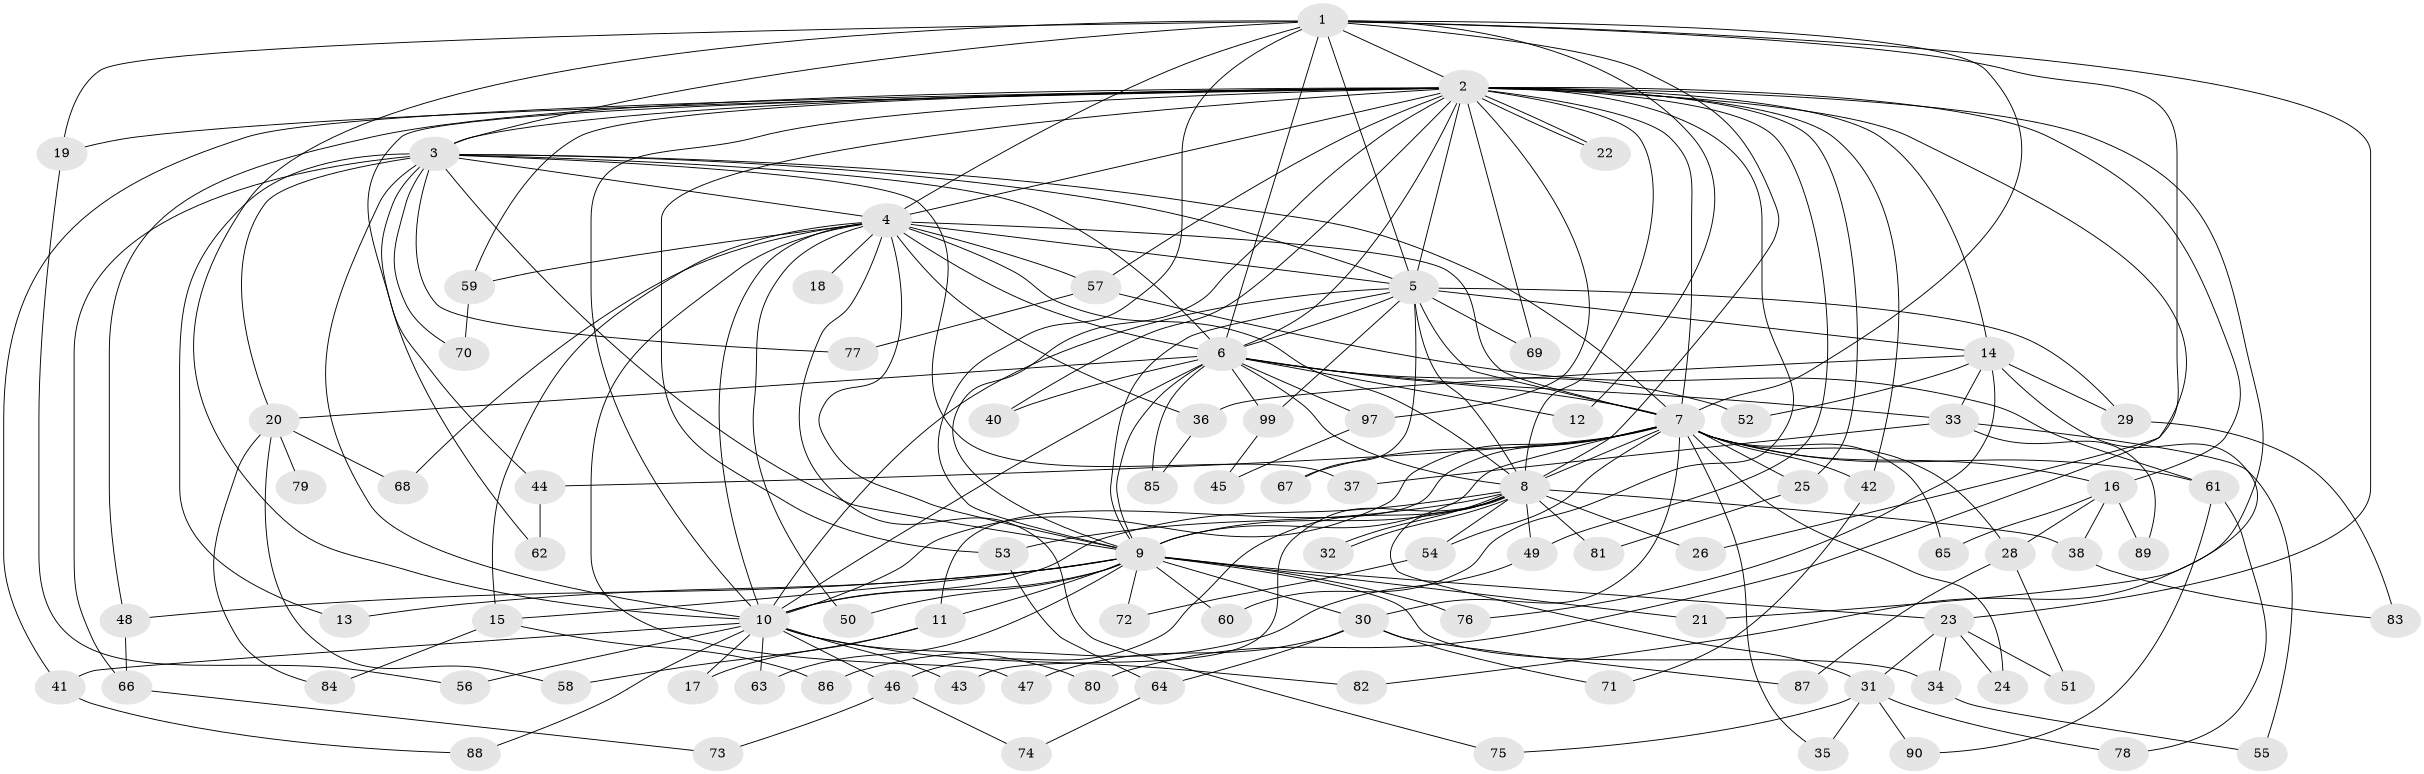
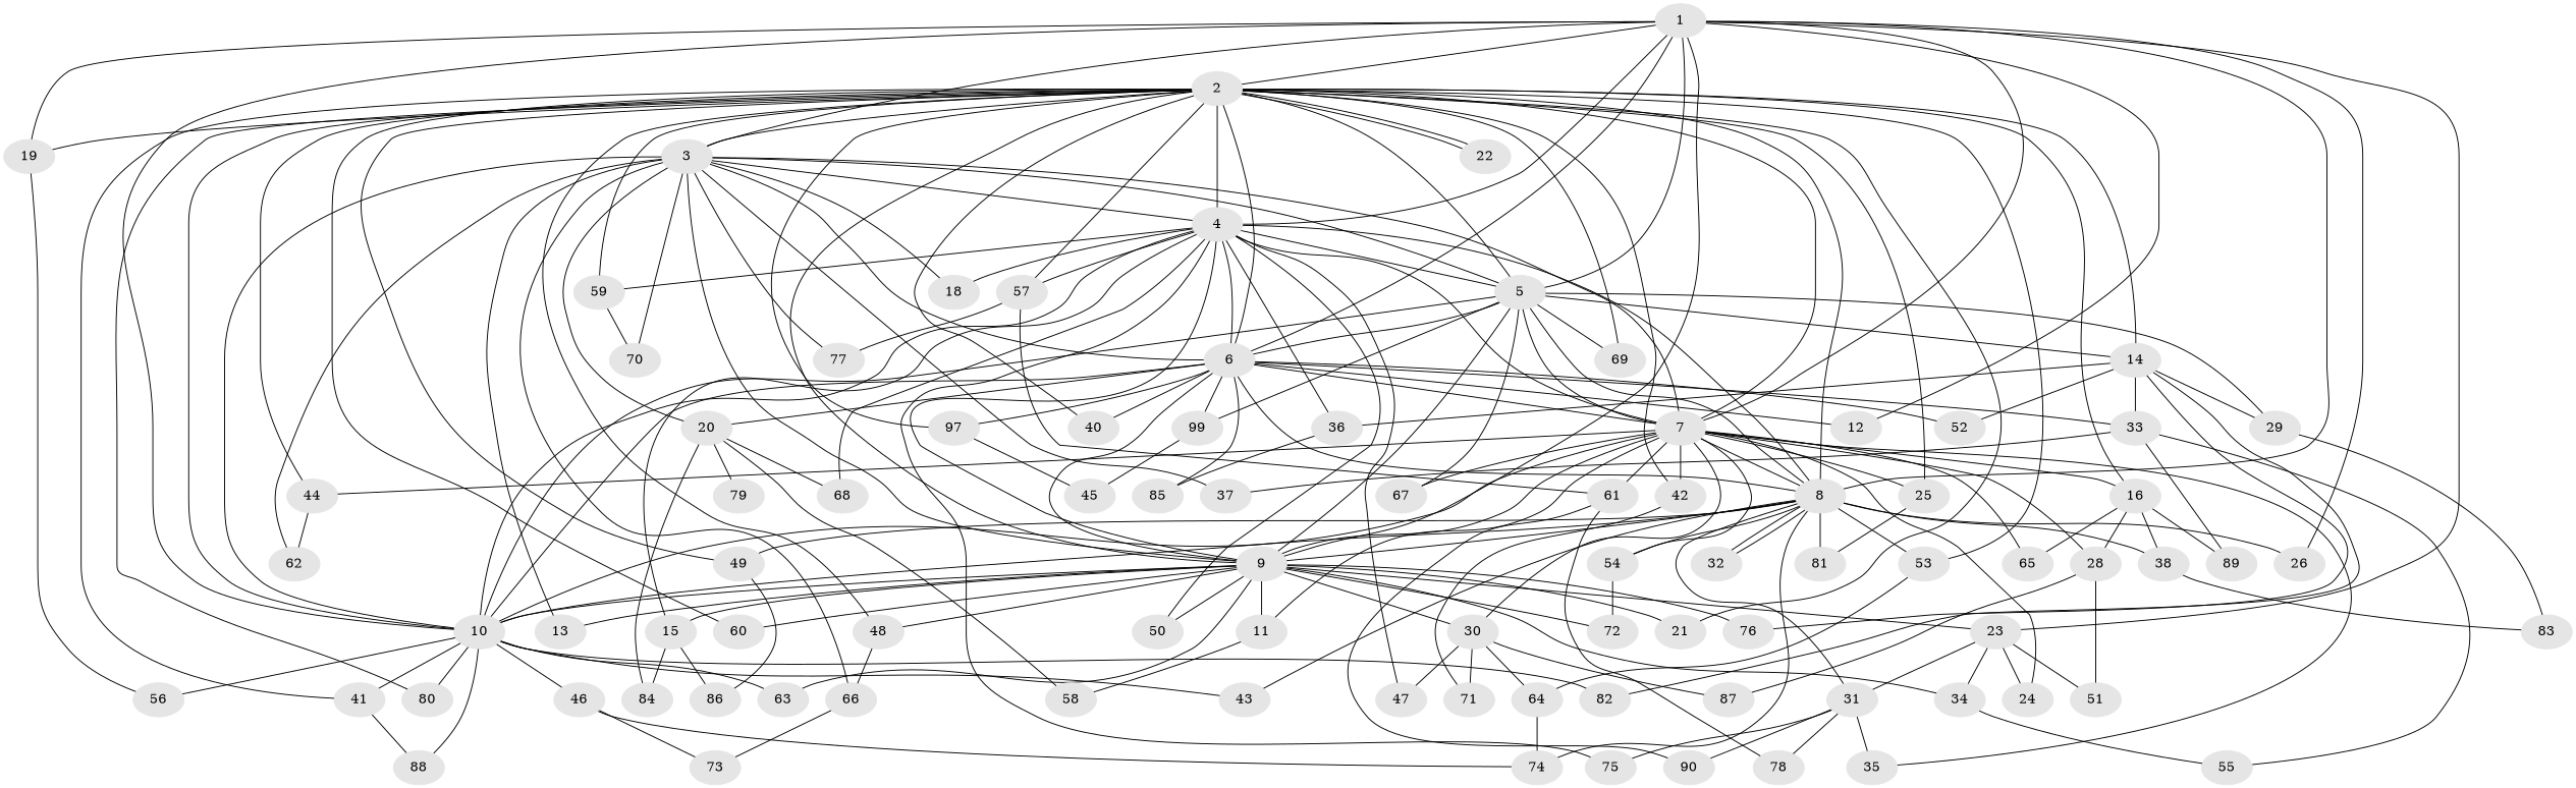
  graph {
    node [color=gray90 style=filled]
    1
    2
    3
    4
    5
    6
    7
    8
    9
    10
    12
    19
    23
    26
    14
    16
    21
    22
    25
    n20 [label=97]
    40
    41
    42
    44
    48
    49
    53
    57
    59
    60
    69
    80
    13
    18
    20
    37
    62
    66
    70
    77
    15
    36
    47
    50
    68
    75
    29
    n48 [label=99]
    67
    33
    52
    85
    11
    24
    28
    30
    35
    54
    61
    65
    31
    32
    38
    43
    46
    81
    34
    63
    72
    76
-   17
    56
    82
    88
    51
    89
    45
    71
    86
    64
    58
    84
    79
    73
    83
    55
    87
    78
    90
    74
    1 -- 2
    1 -- 3
    1 -- 4
    1 -- 5
    1 -- 6
    1 -- 7
    1 -- 8
    1 -- 9
    1 -- 10
    1 -- 12
    1 -- 19
    1 -- 23
    1 -- 26
    2 -- 3
    2 -- 4
    2 -- 5
    2 -- 6
    2 -- 7
    2 -- 8
    2 -- 9
    2 -- 10
    2 -- 19
    2 -- 14
    2 -- 16
    2 -- 21
    2 -- 22
    2 -- 22
    2 -- 25
    2 -- n20
    2 -- 40
    2 -- 41
    2 -- 42
    2 -- 44
    2 -- 48
    2 -- 49
    2 -- 53
    2 -- 57
    2 -- 59
    2 -- 60
    2 -- 69
    2 -- 80
    3 -- 4
    3 -- 5
    3 -- 6
    3 -- 7
    3 -- 9
    3 -- 10
    3 -- 13
+   3 -- 18
    3 -- 20
    3 -- 37
    3 -- 62
    3 -- 66
    3 -- 70
    3 -- 77
    4 -- 5
    4 -- 6
    4 -- 7
    4 -- 8
    4 -- 9
    4 -- 10
    4 -- 57
    4 -- 59
    4 -- 18
    4 -- 15
    4 -- 36
    4 -- 47
    4 -- 50
    4 -- 68
    4 -- 75
    5 -- 6
    5 -- 7
    5 -- 8
    5 -- 9
    5 -- 10
    5 -- 14
    5 -- 69
    5 -- 29
    5 -- n48
    5 -- 67
    6 -- 7
    6 -- 8
    6 -- 9
    6 -- 10
    6 -- 12
    6 -- n20
    6 -- 40
    6 -- 20
    6 -- n48
    6 -- 33
    6 -- 52
    6 -- 85
    7 -- 8
    7 -- 9
    7 -- 10
    7 -- 16
    7 -- 25
    7 -- 42
    7 -- 44
    7 -- 67
    7 -- 11
    7 -- 24
    7 -- 28
    7 -- 30
    7 -- 35
    7 -- 54
    7 -- 61
    7 -- 65
    8 -- 9
    8 -- 10
    8 -- 26
    8 -- 49
    8 -- 53
    8 -- 54
    8 -- 31
    8 -- 32
    8 -- 32
    8 -- 38
    8 -- 43
-   8 -- 46
+   8 -- 74
    8 -- 81
    9 -- 10
    9 -- 23
    9 -- 21
    9 -- 48
    9 -- 60
    9 -- 13
    9 -- 15
    9 -- 50
    9 -- 11
    9 -- 30
    9 -- 34
    9 -- 63
    9 -- 72
    9 -- 76
    10 -- 41
    10 -- 80
    10 -- 43
    10 -- 46
    10 -- 63
-   10 -- 17
    10 -- 56
    10 -- 82
    10 -- 88
    19 -- 56
    23 -- 24
    23 -- 31
    23 -- 34
    23 -- 51
    14 -- 36
    14 -- 29
    14 -- 33
    14 -- 52
    14 -- 76
    14 -- 82
    16 -- 28
    16 -- 65
    16 -- 38
    16 -- 89
    25 -- 81
    n20 -- 45
    41 -- 88
    42 -- 71
    44 -- 62
    48 -- 66
    49 -- 86
    53 -- 64
    57 -- 77
    57 -- 61
    59 -- 70
    20 -- 68
    20 -- 58
    20 -- 84
    20 -- 79
    66 -- 73
    15 -- 86
    15 -- 84
    36 -- 85
    29 -- 83
    n48 -- 45
    33 -- 37
    33 -- 89
    33 -- 55
-   11 -- 17
    11 -- 58
    28 -- 51
    28 -- 87
    30 -- 47
    30 -- 71
    30 -- 64
    30 -- 87
    54 -- 72
    61 -- 78
    61 -- 90
    31 -- 75
    31 -- 35
    31 -- 78
    31 -- 90
    38 -- 83
    46 -- 73
    46 -- 74
    34 -- 55
    64 -- 74
  }
